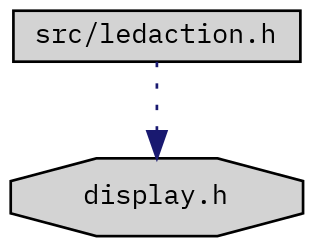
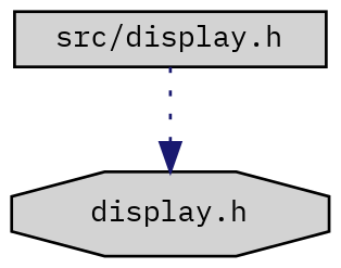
  digraph {
    fontname="IBM Plex Mono"
    node [color=black fillcolor=lightgrey fontname="IBM Plex Mono" fontsize=10 style=filled]
-   n1 [fontcolor=black height=0.2 label="src/ledaction.h" shape=box width=0.4]
+   n1 [fontcolor=black height=0.2 label="src/display.h" shape=box width=0.4]
    n2 [height=0.2 label="display.h" shape=octagon width=0.4]
    n1 -> n2 [color=midnightblue fontname="IBM Plex Mono" fontsize=10 labelfontname=Helvetica labelfontsize=10 style=dotted]
  }
